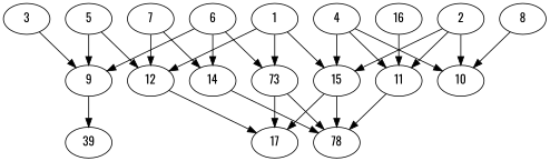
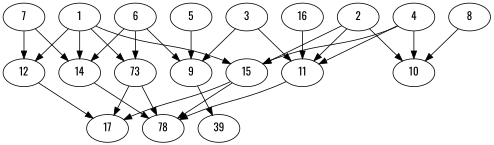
  digraph {
    fontname=Oswald
    node [alpha=0.05 fontname=Oswald]
    edge [fontname=Oswald]
    1 [alpha=0.19 expect_size=23823360]
    12 [alpha=0.14 expect_size=11401216]
    n3 [alpha=0.13 expect_size=32835584 label=73]
    14 [expect_size=36528128]
    15 [alpha=0.03 expect_size=17792000]
    17 [alpha=0.12 expect_size=17809408]
    n7 [alpha=0.20 expect_size=22727680 label=78]
    2 [alpha=0.09 expect_size=44160000]
    10 [alpha=0.08 expect_size=9313280]
    11 [alpha=0.11 expect_size=13845504]
    16 [alpha=0.06 expect_size=5968896]
    3 [alpha=0.02 expect_size=11313152]
    9 [alpha=0.07 expect_size=31384576]
    n14 [alpha=0.09 expect_size=18674688 label=39]
    4 [alpha=0.12 expect_size=23176192]
    5 [alpha=0.15 expect_size=17470464]
    6 [expect_size=42657792]
    7 [alpha=0.02 expect_size=10303488]
    8 [alpha=0.18 expect_size=6017024]
    1 -> 12
    1 -> n3
+   1 -> 14
    1 -> 15
    12 -> 17
    n3 -> 17
    n3 -> n7
    14 -> n7
    15 -> 17
    15 -> n7
    2 -> 15
    2 -> 10
    2 -> 11
    11 -> n7
    16 -> 11
+   3 -> 11
    3 -> 9
    9 -> n14
    4 -> 15
    4 -> 10
    4 -> 11
-   5 -> 12
    5 -> 9
    6 -> n3
    6 -> 14
    6 -> 9
    7 -> 12
    7 -> 14
    8 -> 10
  }
